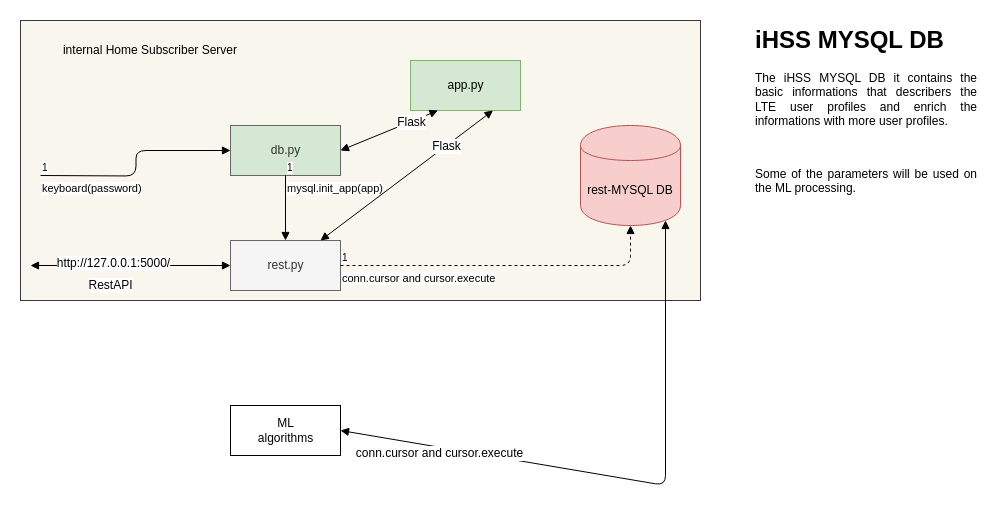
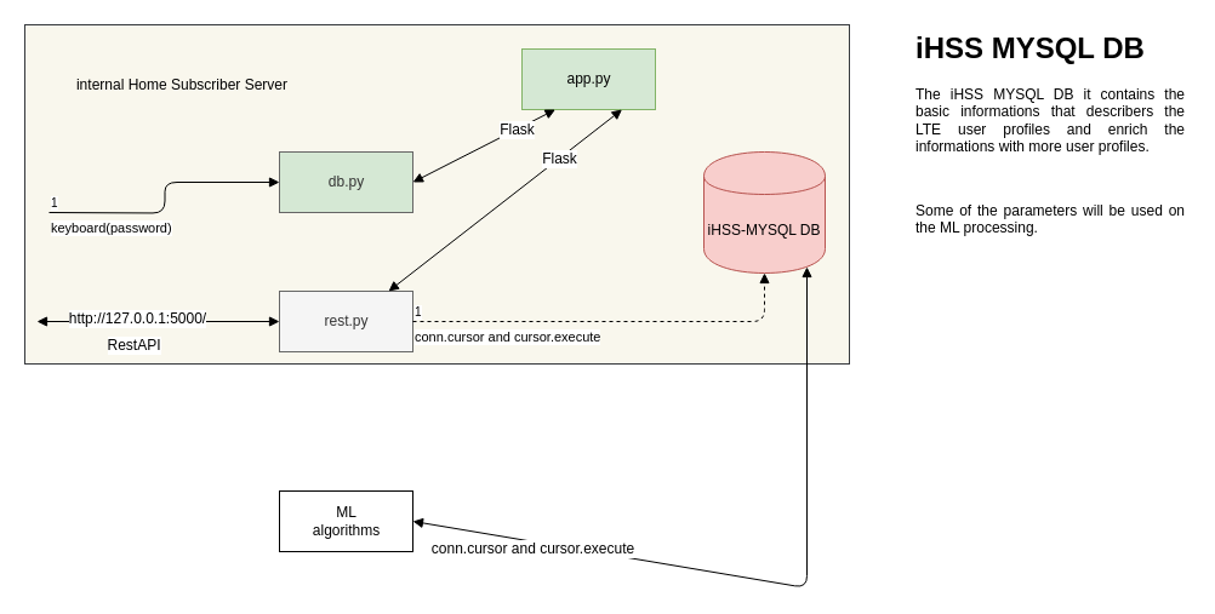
  <mxCell id="0" />
  <mxCell id="1" parent="0" />
  <mxCell id="2" value="" style="rounded=0;whiteSpace=wrap;html=1;fillColor=#f9f7ed;strokeColor=#36393d;" vertex="1" parent="1"><mxGeometry x="20" y="20" width="680" height="280" as="geometry" /></mxCell>
- <mxCell id="3" value="&lt;div&gt;rest-MYSQL DB&lt;/div&gt;" style="shape=cylinder;whiteSpace=wrap;html=1;boundedLbl=1;backgroundOutline=1;fillColor=#f8cecc;strokeColor=#b85450;" vertex="1" parent="1"><mxGeometry x="580" y="125" width="100" height="100" as="geometry" /></mxCell>
- <mxCell id="4" value="app.py" style="html=1;fillColor=#d5e8d4;strokeColor=#82b366;" vertex="1" parent="1"><mxGeometry x="410" y="60" width="110" height="50" as="geometry" /></mxCell>
+ <mxCell id="3" value="&lt;div&gt;iHSS-MYSQL DB&lt;/div&gt;" style="shape=cylinder;whiteSpace=wrap;html=1;boundedLbl=1;backgroundOutline=1;fillColor=#f8cecc;strokeColor=#b85450;" vertex="1" parent="1"><mxGeometry x="580" y="125" width="100" height="100" as="geometry" /></mxCell>
+ <mxCell id="4" value="app.py" style="html=1;fillColor=#d5e8d4;strokeColor=#82b366;" vertex="1" parent="1"><mxGeometry x="430" y="40" width="110" height="50" as="geometry" /></mxCell>
  <mxCell id="5" value="db.py" style="html=1;fillColor=#d5e8d4;strokeColor=#666666;fontColor=#333333;" vertex="1" parent="1"><mxGeometry x="230" y="125" width="110" height="50" as="geometry" /></mxCell>
  <mxCell id="6" value="rest.py" style="html=1;fillColor=#f5f5f5;strokeColor=#666666;fontColor=#333333;" vertex="1" parent="1"><mxGeometry x="230" y="240" width="110" height="50" as="geometry" /></mxCell>
- <mxCell id="7" value="mysql.init_app(app)" style="endArrow=block;endFill=1;html=1;edgeStyle=orthogonalEdgeStyle;align=left;verticalAlign=top;entryX=0.5;entryY=0;entryDx=0;entryDy=0;exitX=0.5;exitY=1;exitDx=0;exitDy=0;" edge="1" parent="1" source="5" target="6"><mxGeometry x="-1" relative="1" as="geometry"><mxPoint x="350" y="190" as="sourcePoint" /><mxPoint x="540" y="280" as="targetPoint" /></mxGeometry></mxCell>
- <mxCell id="8" value="1" style="resizable=0;html=1;align=left;verticalAlign=bottom;labelBackgroundColor=#ffffff;fontSize=10;" connectable="0" vertex="1" parent="7"><mxGeometry x="-1" relative="1" as="geometry" /></mxCell>
  <mxCell id="9" value="conn.cursor and cursor.execute" style="endArrow=block;endFill=1;html=1;edgeStyle=orthogonalEdgeStyle;align=left;verticalAlign=top;exitX=1;exitY=0.5;exitDx=0;exitDy=0;entryX=0.5;entryY=1;entryDx=0;entryDy=0;dashed=1;" edge="1" parent="1" source="6" target="3"><mxGeometry x="-1" relative="1" as="geometry"><mxPoint x="160" y="500" as="sourcePoint" /><mxPoint x="320" y="500" as="targetPoint" /></mxGeometry></mxCell>
  <mxCell id="10" value="1" style="resizable=0;html=1;align=left;verticalAlign=bottom;labelBackgroundColor=#ffffff;fontSize=10;" connectable="0" vertex="1" parent="9"><mxGeometry x="-1" relative="1" as="geometry" /></mxCell>
  <mxCell id="11" value="keyboard(password)" style="endArrow=block;endFill=1;html=1;edgeStyle=orthogonalEdgeStyle;align=left;verticalAlign=top;" edge="1" parent="1" target="5"><mxGeometry x="-1" relative="1" as="geometry"><mxPoint x="40" y="175" as="sourcePoint" /><mxPoint x="200" y="175" as="targetPoint" /></mxGeometry></mxCell>
  <mxCell id="12" value="1" style="resizable=0;html=1;align=left;verticalAlign=bottom;labelBackgroundColor=#ffffff;fontSize=10;" connectable="0" vertex="1" parent="11"><mxGeometry x="-1" relative="1" as="geometry" /></mxCell>
  <mxCell id="13" value="" style="endArrow=block;startArrow=block;endFill=1;startFill=1;html=1;exitX=0.75;exitY=1;exitDx=0;exitDy=0;" edge="1" parent="1" source="4"><mxGeometry width="160" relative="1" as="geometry"><mxPoint x="80" y="280" as="sourcePoint" /><mxPoint x="320" y="240" as="targetPoint" /></mxGeometry></mxCell>
  <mxCell id="14" value="Flask" style="text;html=1;align=center;verticalAlign=middle;resizable=0;points=[];labelBackgroundColor=#ffffff;" vertex="1" connectable="0" parent="13"><mxGeometry x="-0.457" relative="1" as="geometry"><mxPoint as="offset" /></mxGeometry></mxCell>
  <mxCell id="15" value="" style="endArrow=block;startArrow=block;endFill=1;startFill=1;html=1;exitX=0.25;exitY=1;exitDx=0;exitDy=0;entryX=1;entryY=0.5;entryDx=0;entryDy=0;" edge="1" parent="1" source="4" target="5"><mxGeometry width="160" relative="1" as="geometry"><mxPoint x="455" y="100" as="sourcePoint" /><mxPoint x="330" y="250" as="targetPoint" /></mxGeometry></mxCell>
  <mxCell id="16" value="Flask" style="text;html=1;align=center;verticalAlign=middle;resizable=0;points=[];labelBackgroundColor=#ffffff;" vertex="1" connectable="0" parent="15"><mxGeometry x="-0.457" relative="1" as="geometry"><mxPoint as="offset" /></mxGeometry></mxCell>
  <mxCell id="17" value="" style="endArrow=block;startArrow=block;endFill=1;startFill=1;html=1;exitX=0;exitY=0.5;exitDx=0;exitDy=0;" edge="1" parent="1" source="6"><mxGeometry width="160" relative="1" as="geometry"><mxPoint x="284.5" y="290" as="sourcePoint" /><mxPoint x="30" y="265" as="targetPoint" /></mxGeometry></mxCell>
  <mxCell id="18" value="http://127.0.0.1:5000/" style="text;html=1;align=center;verticalAlign=middle;resizable=0;points=[];labelBackgroundColor=#ffffff;" vertex="1" connectable="0" parent="17"><mxGeometry x="0.184" y="-3" relative="1" as="geometry"><mxPoint as="offset" /></mxGeometry></mxCell>
  <mxCell id="19" value="RestAPI" style="text;html=1;align=center;verticalAlign=middle;resizable=0;points=[];labelBackgroundColor=#ffffff;" vertex="1" connectable="0" parent="17"><mxGeometry x="0.754" relative="1" as="geometry"><mxPoint x="54.95" y="19.37" as="offset" /></mxGeometry></mxCell>
  <mxCell id="20" value="&lt;div&gt;ML&lt;/div&gt;&lt;div&gt;algorithms&lt;br&gt;&lt;/div&gt;" style="html=1;" vertex="1" parent="1"><mxGeometry x="230" y="405" width="110" height="50" as="geometry" /></mxCell>
  <mxCell id="21" value="" style="endArrow=block;startArrow=block;endFill=1;startFill=1;html=1;exitX=1;exitY=0.5;exitDx=0;exitDy=0;entryX=0.85;entryY=0.95;entryDx=0;entryDy=0;entryPerimeter=0;" edge="1" parent="1" source="20" target="3"><mxGeometry width="160" relative="1" as="geometry"><mxPoint x="360" y="480" as="sourcePoint" /><mxPoint x="520" y="480" as="targetPoint" /><Array as="points"><mxPoint x="665" y="485" /></Array></mxGeometry></mxCell>
  <mxCell id="22" value="conn.cursor and cursor.execute" style="text;html=1;align=center;verticalAlign=middle;resizable=0;points=[];labelBackgroundColor=#ffffff;" vertex="1" connectable="0" parent="21"><mxGeometry x="-0.848" y="-3" relative="1" as="geometry"><mxPoint x="55" y="12" as="offset" /></mxGeometry></mxCell>
- <mxCell id="23" value="internal Home Subscriber Server" style="text;html=1;strokeColor=none;fillColor=none;align=center;verticalAlign=middle;whiteSpace=wrap;rounded=0;" vertex="1" parent="1"><mxGeometry x="60" y="40" width="180" height="20" as="geometry" /></mxCell>
+ <mxCell id="23" value="internal Home Subscriber Server" style="text;html=1;strokeColor=none;fillColor=none;align=center;verticalAlign=middle;whiteSpace=wrap;rounded=0;" vertex="1" parent="1"><mxGeometry x="60" y="60" width="180" height="20" as="geometry" /></mxCell>
  <mxCell id="24" value="&lt;h1&gt;iHSS MYSQL DB&lt;br&gt;&lt;/h1&gt;&lt;p align=&quot;justify&quot;&gt;The iHSS MYSQL DB it contains the basic informations that describers the LTE user profiles and enrich the informations with more user profiles.&lt;/p&gt;&lt;p align=&quot;justify&quot;&gt;&lt;br&gt;&lt;/p&gt;&lt;p align=&quot;justify&quot;&gt;Some of the parameters will be used on the ML processing.&lt;br&gt;&lt;/p&gt;&lt;p&gt;&lt;br&gt;&lt;/p&gt;&lt;p&gt;&lt;br&gt;&lt;/p&gt;" style="text;html=1;strokeColor=none;fillColor=none;spacing=5;spacingTop=-20;whiteSpace=wrap;overflow=hidden;rounded=0;" vertex="1" parent="1"><mxGeometry x="750" y="20" width="230" height="280" as="geometry" /></mxCell>
